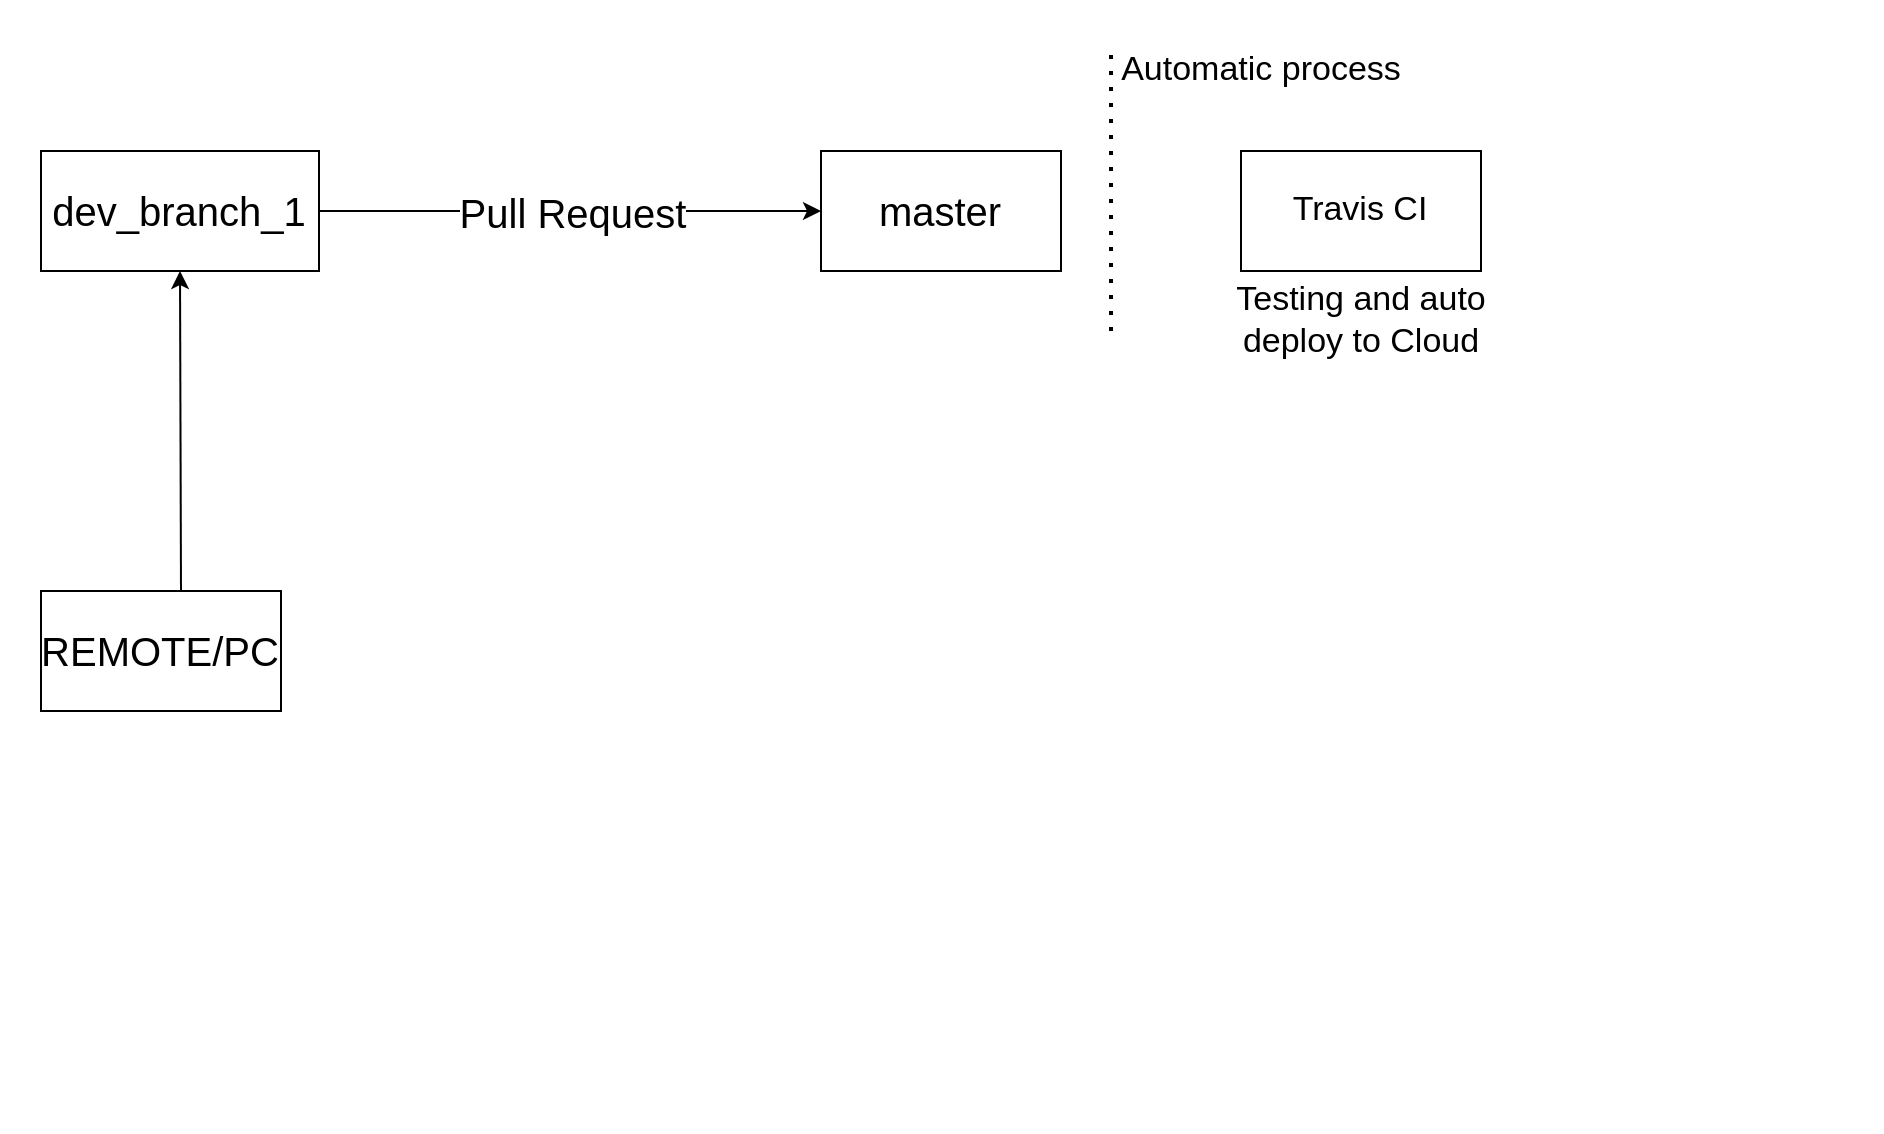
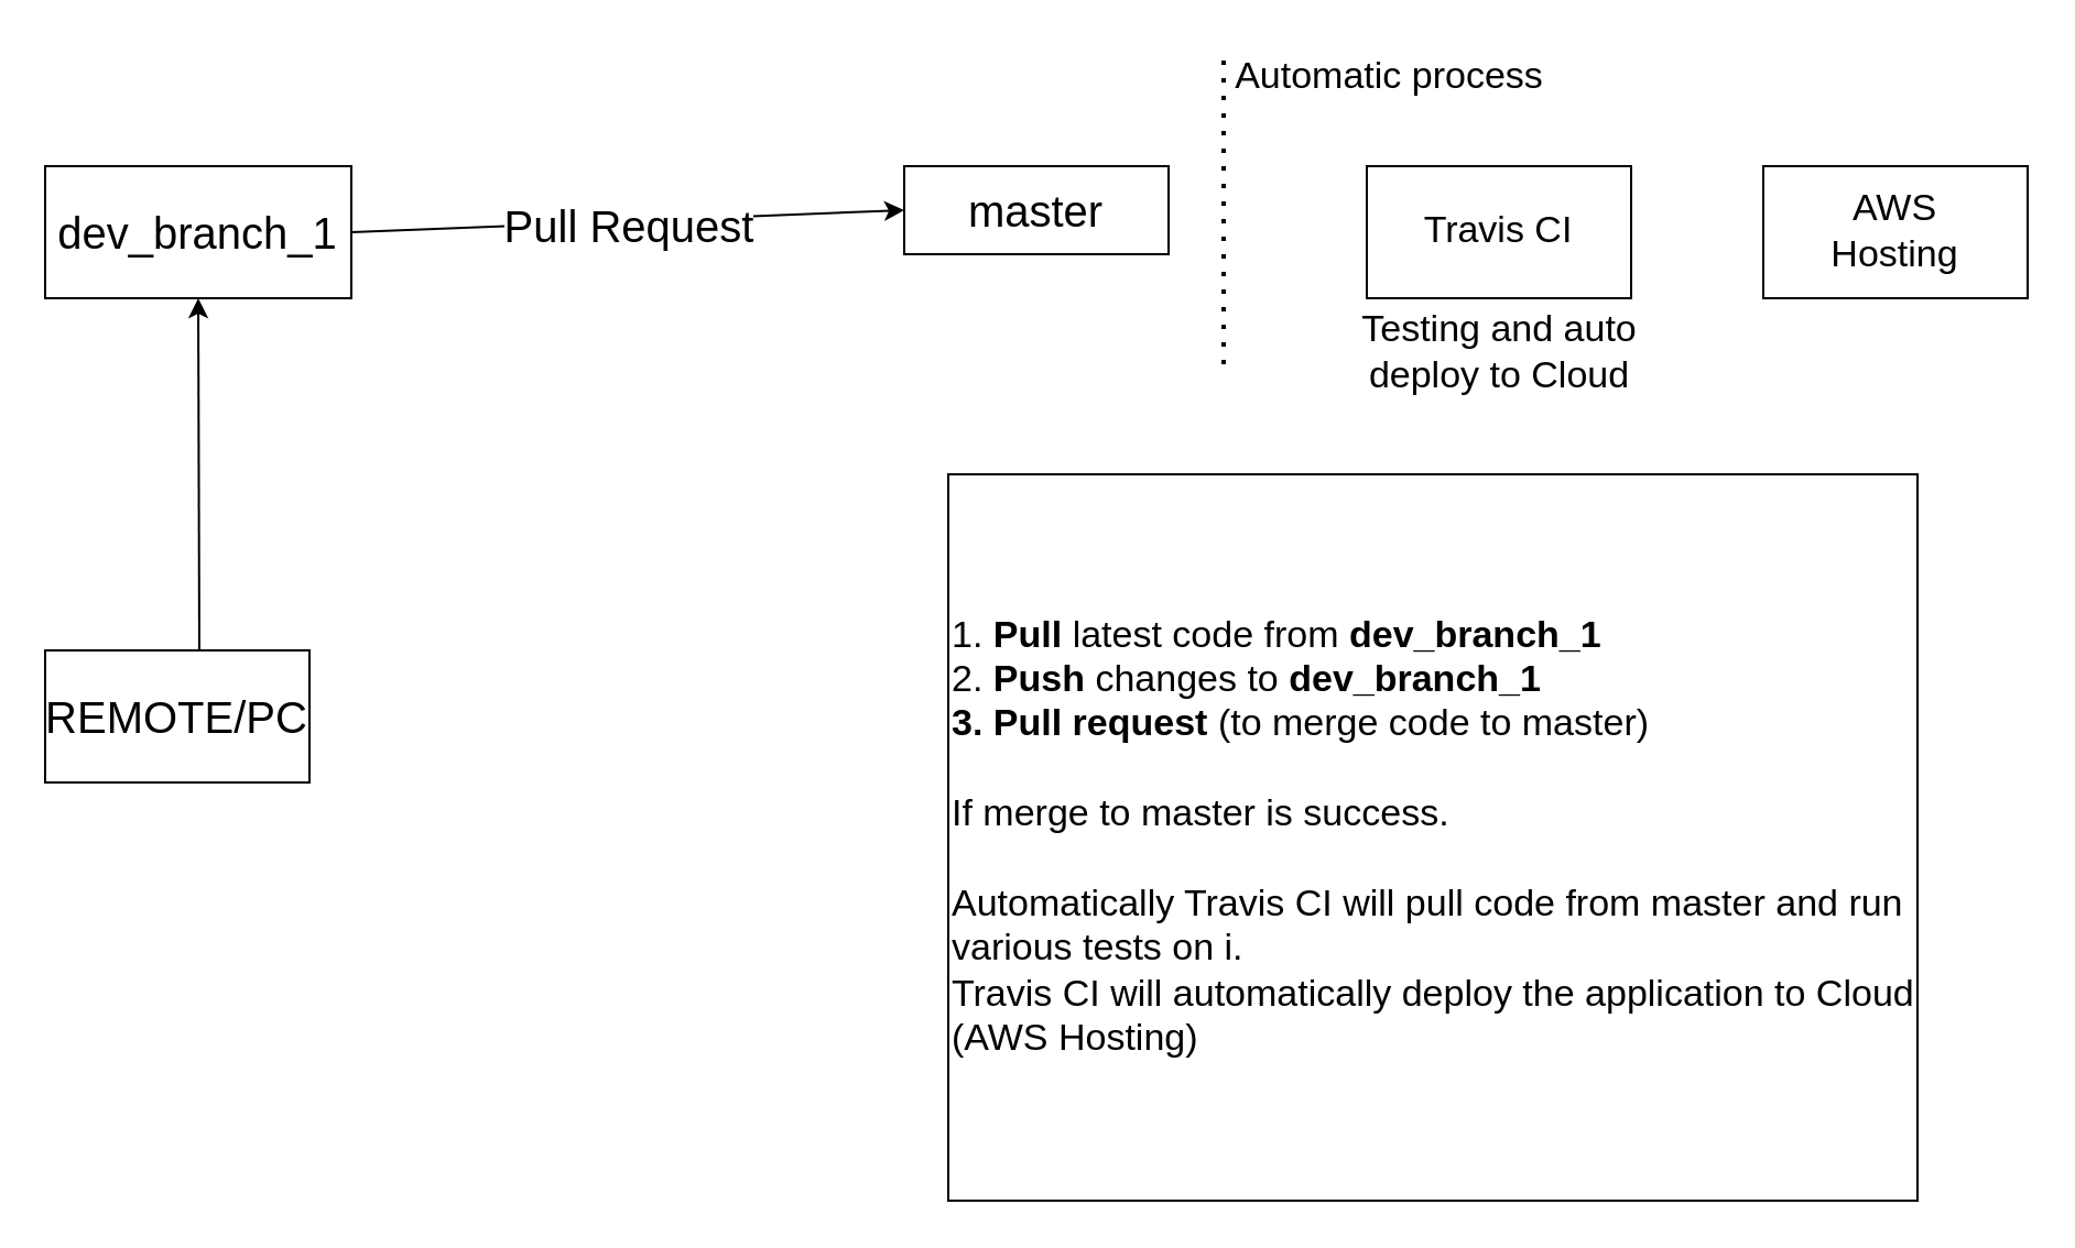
  <mxCell id="0" />
  <mxCell id="1" parent="0" />
  <mxCell id="2" value="dev_branch_1" style="whiteSpace=wrap;html=1;fontSize=20;" parent="1" vertex="1"><mxGeometry x="20" y="75" width="139" height="60" as="geometry" /></mxCell>
- <mxCell id="3" value="master" style="whiteSpace=wrap;html=1;fontSize=20;" parent="1" vertex="1"><mxGeometry x="410" y="75" width="120" height="60" as="geometry" /></mxCell>
+ <mxCell id="3" value="master" style="whiteSpace=wrap;html=1;fontSize=20;" parent="1" vertex="1"><mxGeometry x="410" y="75" width="120" height="40" as="geometry" /></mxCell>
  <mxCell id="4" value="REMOTE/PC" style="whiteSpace=wrap;html=1;fontSize=20;" parent="1" vertex="1"><mxGeometry x="20" y="295" width="120" height="60" as="geometry" /></mxCell>
  <mxCell id="5" value="" style="endArrow=classic;html=1;rounded=0;fontSize=20;entryX=0.5;entryY=1;entryDx=0;entryDy=0;" parent="1" target="2" edge="1"><mxGeometry width="50" height="50" relative="1" as="geometry"><mxPoint x="90" y="295" as="sourcePoint" /><mxPoint x="150" y="245" as="targetPoint" /></mxGeometry></mxCell>
  <mxCell id="6" value="" style="endArrow=classic;html=1;rounded=0;fontSize=20;entryX=0;entryY=0.5;entryDx=0;entryDy=0;" parent="1" target="3" edge="1"><mxGeometry width="50" height="50" relative="1" as="geometry"><mxPoint x="159" y="105" as="sourcePoint" /><mxPoint x="209" y="55" as="targetPoint" /></mxGeometry></mxCell>
  <mxCell id="7" value="Pull Request" style="edgeLabel;html=1;align=center;verticalAlign=middle;resizable=0;points=[];fontSize=20;" parent="6" vertex="1" connectable="0"><mxGeometry x="-0.232" y="3" relative="1" as="geometry"><mxPoint x="30" y="3" as="offset" /></mxGeometry></mxCell>
+ <mxCell id="8" value="&lt;div style=&quot;font-size: 17px&quot;&gt;1. &lt;b&gt;Pull &lt;/b&gt;latest code from &lt;b style=&quot;font-size: 17px&quot;&gt;dev_branch_1&lt;/b&gt;&lt;/div&gt;&lt;div style=&quot;font-size: 17px&quot;&gt;2. &lt;b&gt;Push &lt;/b&gt;changes to &lt;b style=&quot;font-size: 17px&quot;&gt;dev_branch_1&lt;/b&gt;&lt;/div&gt;&lt;div style=&quot;font-size: 17px&quot;&gt;&lt;b&gt;3. Pull request &lt;/b&gt;(to merge code to master)&lt;b&gt;&lt;br&gt;&lt;/b&gt;&lt;/div&gt;&lt;div style=&quot;font-size: 17px&quot;&gt;&lt;b&gt;&lt;br&gt;&lt;/b&gt;&lt;/div&gt;&lt;div style=&quot;font-size: 17px&quot;&gt;If merge to master is success.&lt;/div&gt;&lt;div style=&quot;font-size: 17px&quot;&gt;&lt;br&gt;&lt;/div&gt;&lt;div style=&quot;font-size: 17px&quot;&gt;Automatically Travis CI will pull code from master and run various tests on i.&lt;/div&gt;&lt;div style=&quot;font-size: 17px&quot;&gt;Travis CI will automatically deploy the application to Cloud (AWS Hosting)&lt;br&gt; &lt;/div&gt;" style="rounded=0;whiteSpace=wrap;html=1;fontSize=17;align=left;" parent="1" vertex="1"><mxGeometry x="430" y="215" width="440" height="330" as="geometry" /></mxCell>
  <mxCell id="9" value="&lt;div&gt;Travis CI&lt;/div&gt;" style="whiteSpace=wrap;html=1;fontSize=17;" parent="1" vertex="1"><mxGeometry x="620" y="75" width="120" height="60" as="geometry" /></mxCell>
+ <mxCell id="10" value="&lt;div&gt;AWS&lt;/div&gt;&lt;div&gt;Hosting&lt;br&gt;&lt;/div&gt;" style="whiteSpace=wrap;html=1;fontSize=17;" parent="1" vertex="1"><mxGeometry x="800" y="75" width="120" height="60" as="geometry" /></mxCell>
  <mxCell id="11" value="" style="endArrow=none;dashed=1;html=1;dashPattern=1 3;strokeWidth=2;rounded=0;fontSize=17;" parent="1" edge="1"><mxGeometry width="50" height="50" relative="1" as="geometry"><mxPoint x="555" y="165" as="sourcePoint" /><mxPoint x="555" y="25" as="targetPoint" /></mxGeometry></mxCell>
  <mxCell id="12" value="Automatic process" style="text;html=1;align=center;verticalAlign=middle;resizable=0;points=[];autosize=1;strokeColor=none;fillColor=none;fontSize=17;" parent="1" vertex="1"><mxGeometry x="550" y="20" width="160" height="30" as="geometry" /></mxCell>
  <mxCell id="13" value="&lt;div&gt;Testing and auto &lt;br&gt;&lt;/div&gt;&lt;div&gt;deploy to Cloud&lt;/div&gt;" style="text;html=1;align=center;verticalAlign=middle;resizable=0;points=[];autosize=1;strokeColor=none;fillColor=none;fontSize=17;" parent="1" vertex="1"><mxGeometry x="610" y="135" width="140" height="50" as="geometry" /></mxCell>
